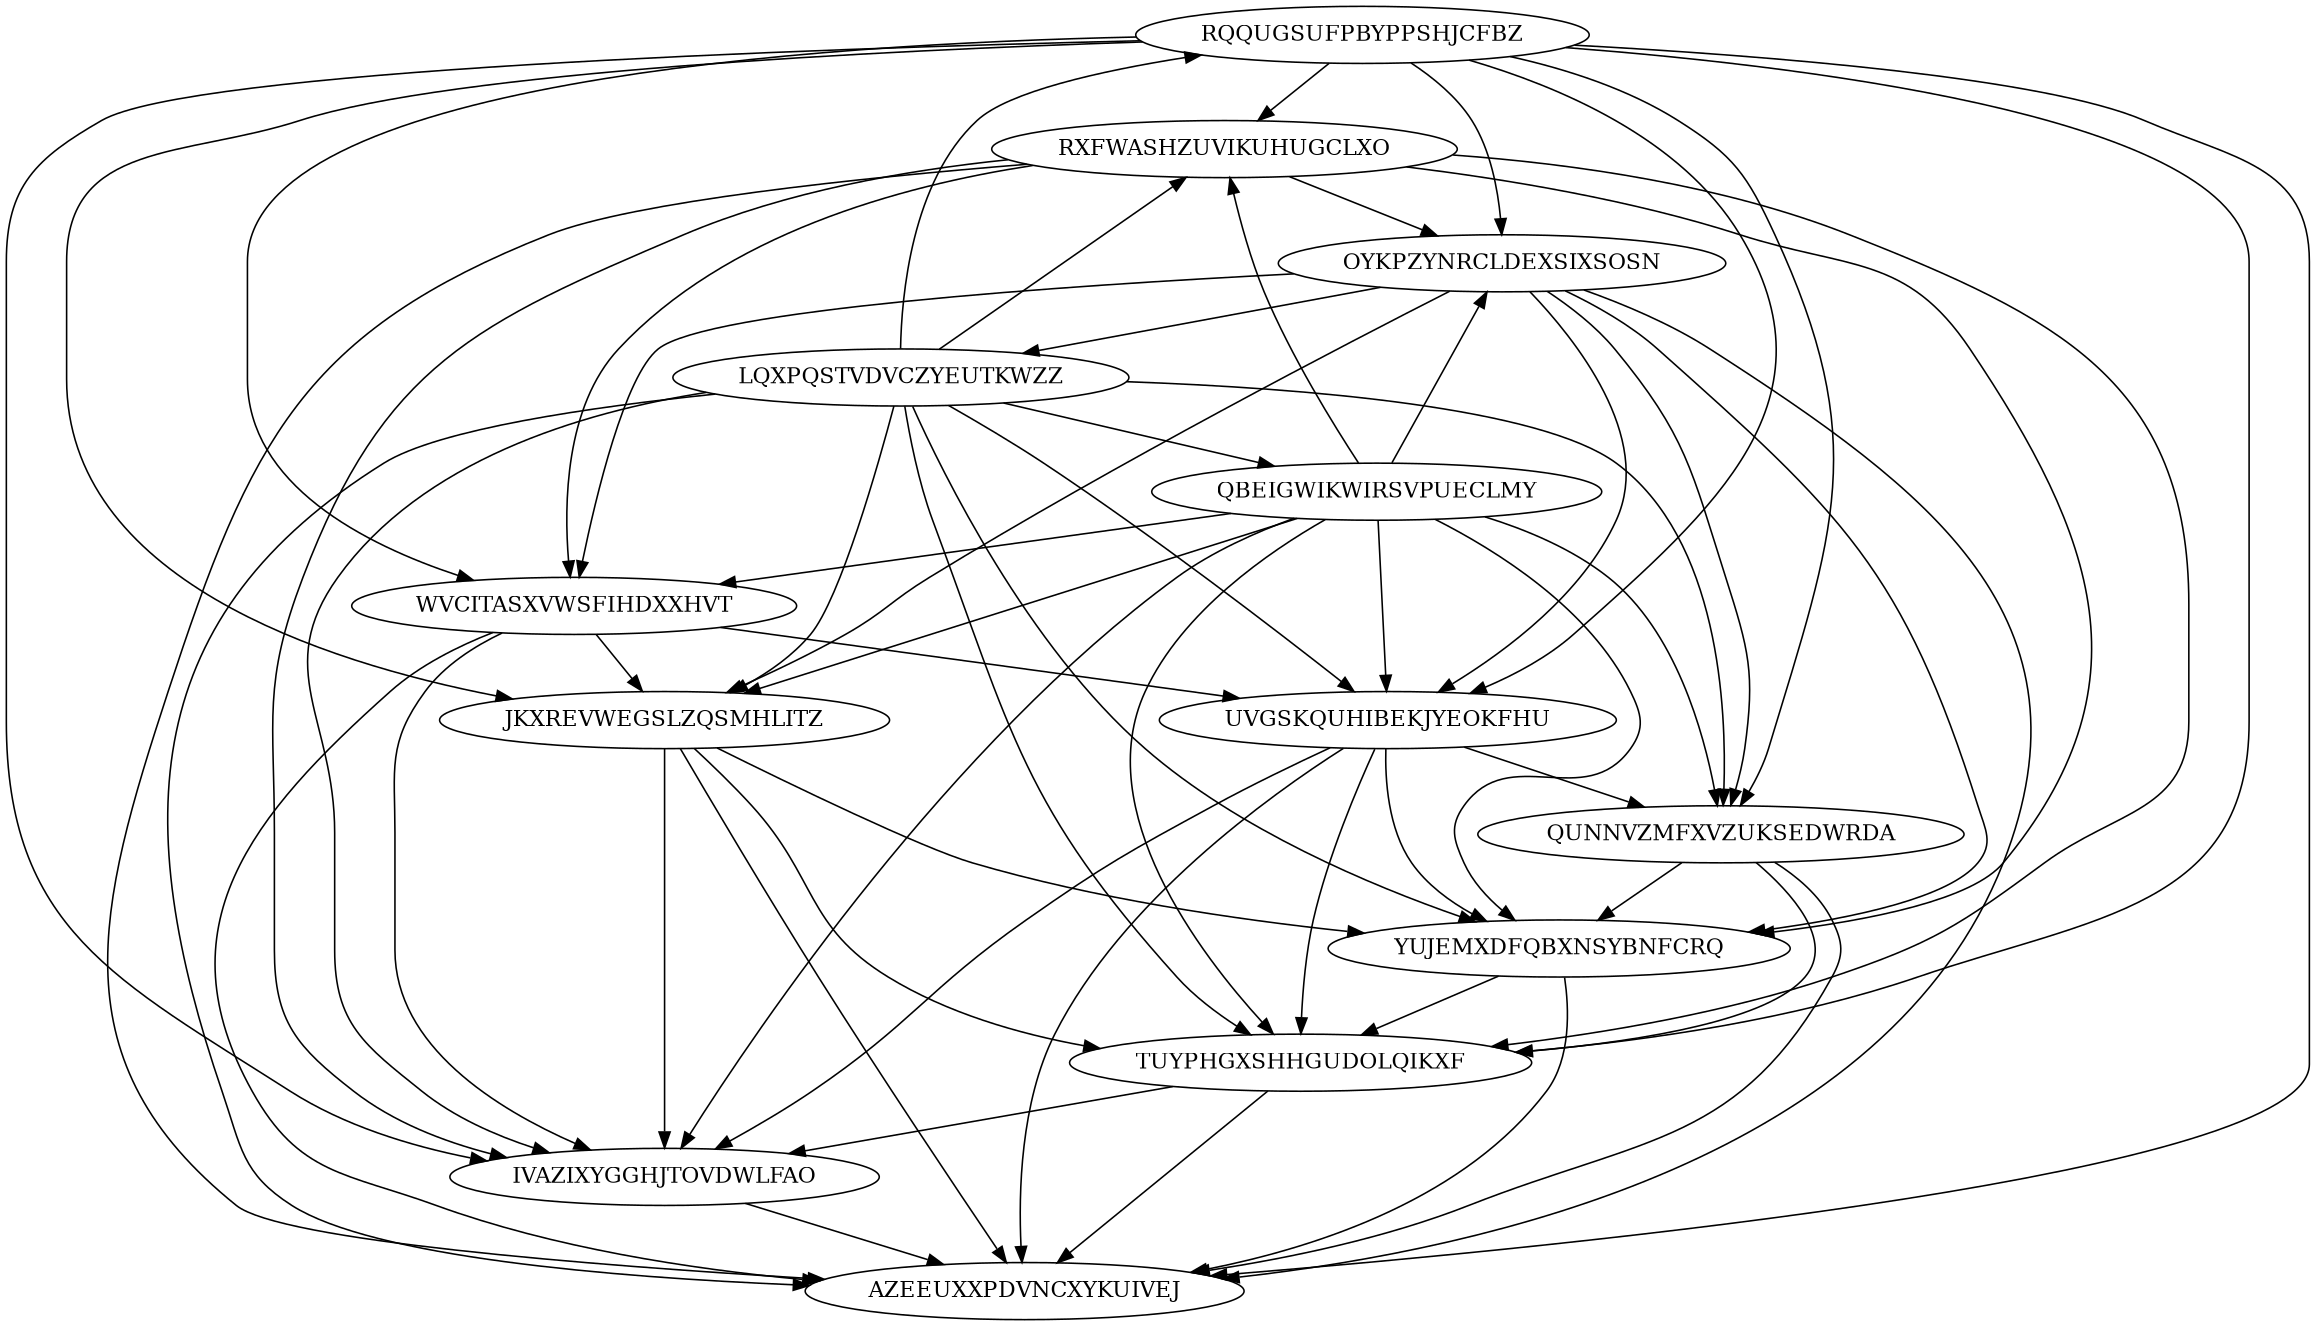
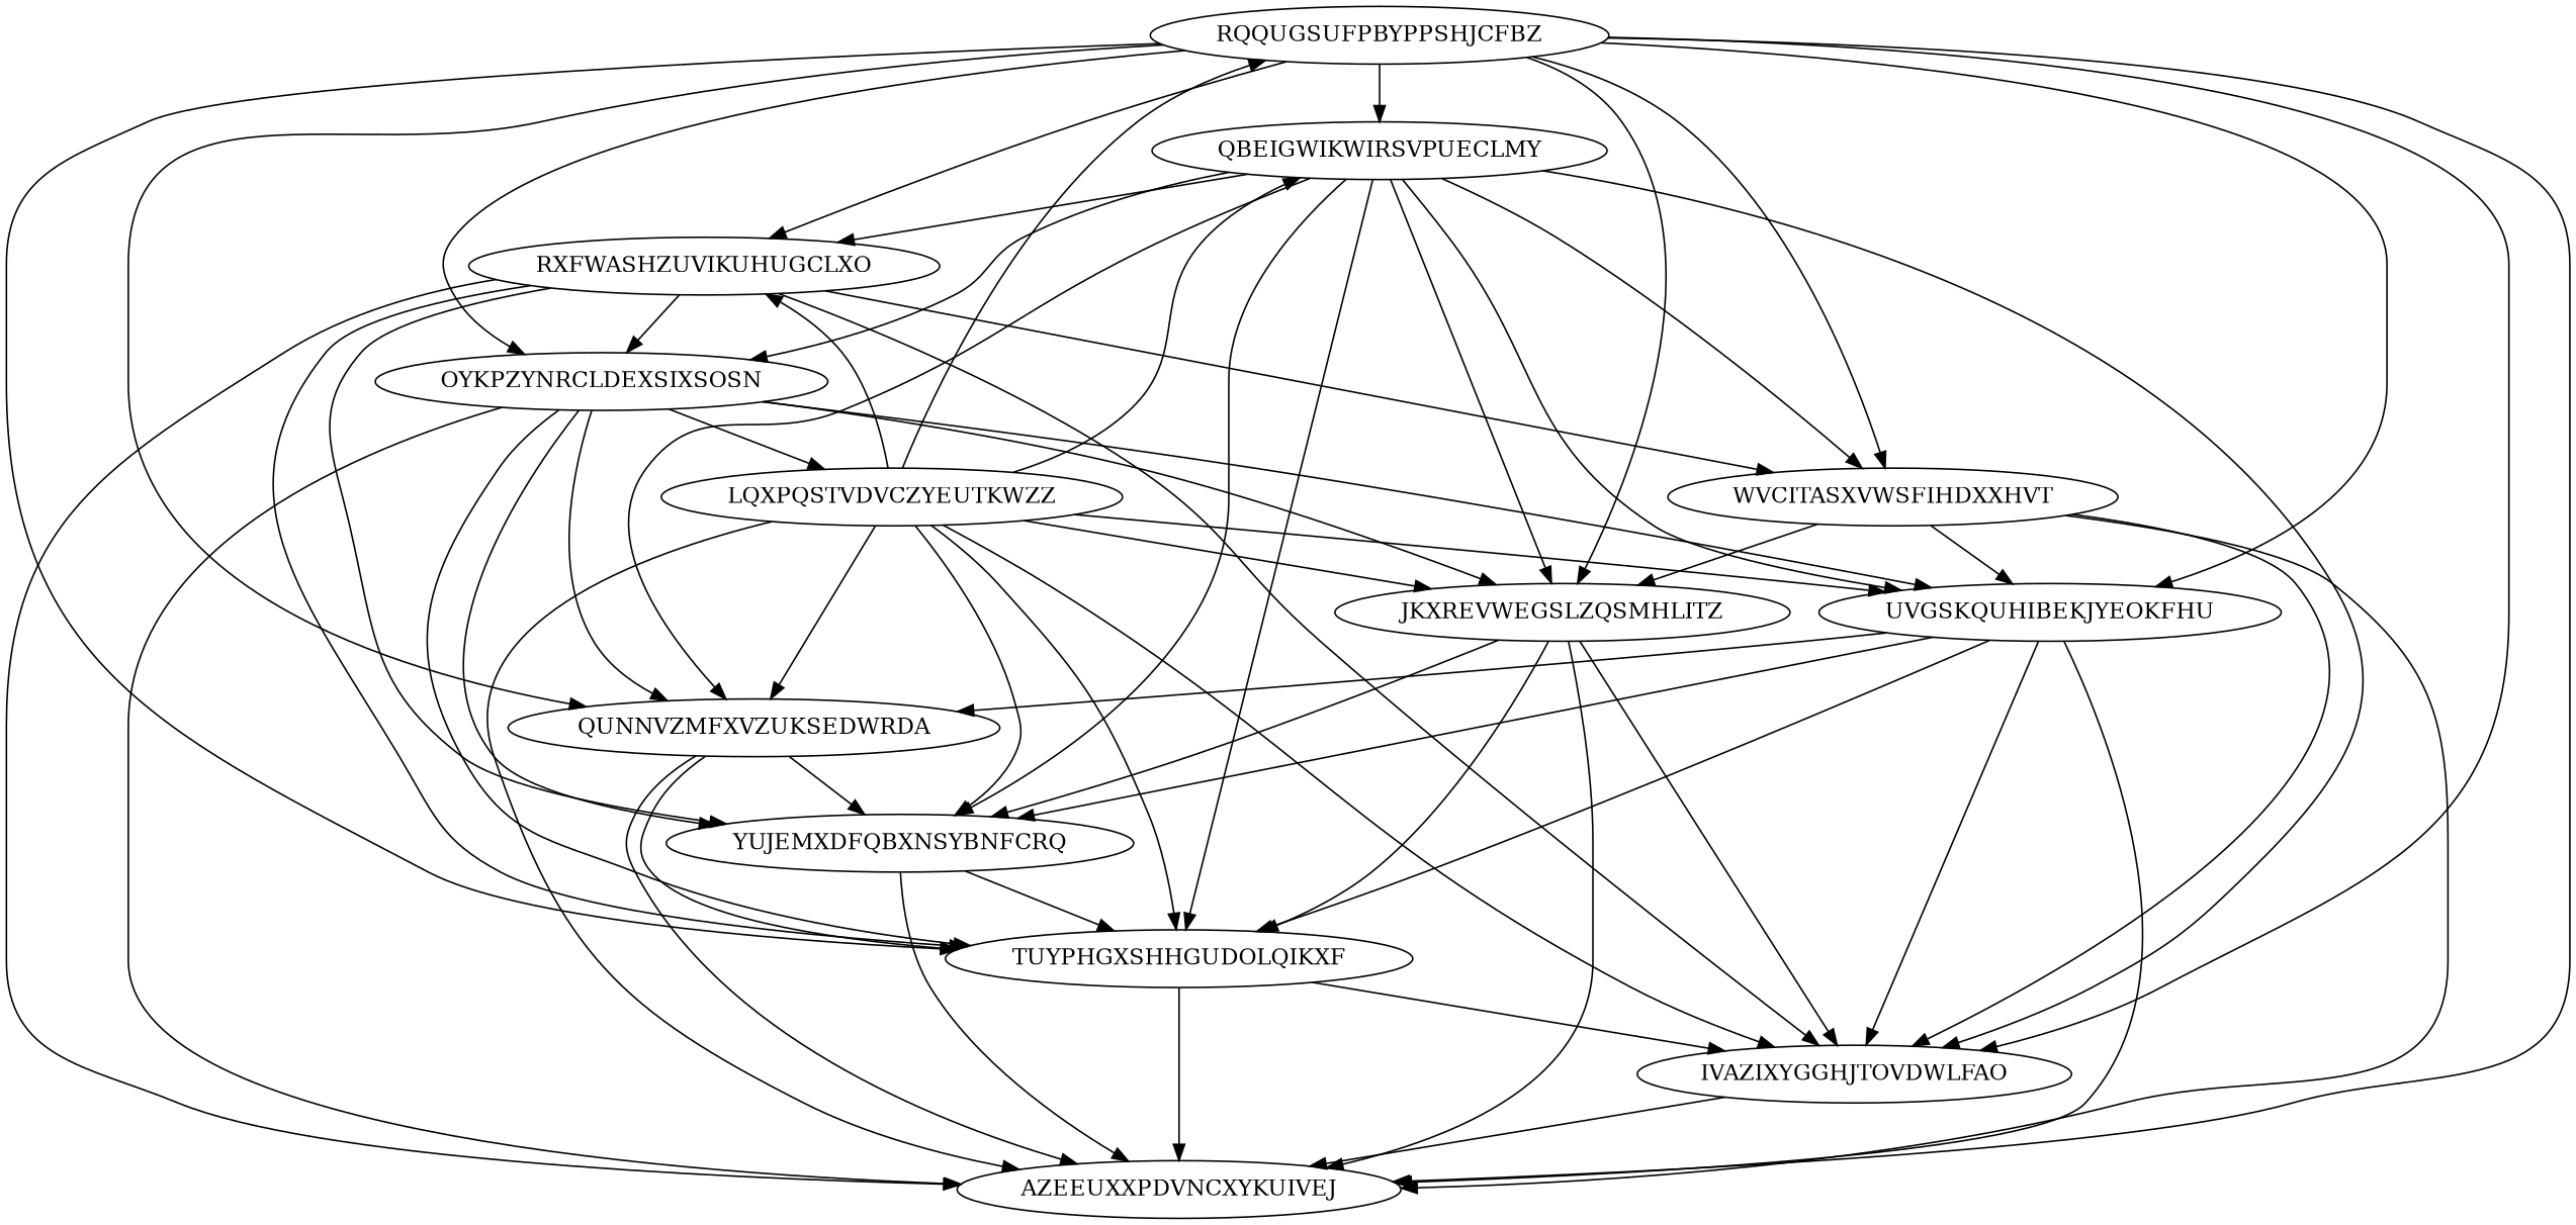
  digraph {
    node [Weight=18]
    edge [Weight=18]
    RQQUGSUFPBYPPSHJCFBZ [Weight=15]
    LQXPQSTVDVCZYEUTKWZZ
    QBEIGWIKWIRSVPUECLMY [Weight=19]
    RXFWASHZUVIKUHUGCLXO
    UVGSKQUHIBEKJYEOKFHU [Weight=13]
    JKXREVWEGSLZQSMHLITZ [Weight=14]
    QUNNVZMFXVZUKSEDWRDA [Weight=14]
    YUJEMXDFQBXNSYBNFCRQ [Weight=17]
    TUYPHGXSHHGUDOLQIKXF [Weight=19]
    IVAZIXYGGHJTOVDWLFAO [Weight=17]
    AZEEUXXPDVNCXYKUIVEJ [Weight=16]
    OYKPZYNRCLDEXSIXSOSN [Weight=11]
    WVCITASXVWSFIHDXXHVT [Weight=13]
+   RQQUGSUFPBYPPSHJCFBZ -> QBEIGWIKWIRSVPUECLMY [Weight=17]
    RQQUGSUFPBYPPSHJCFBZ -> RXFWASHZUVIKUHUGCLXO [Weight=13]
    RQQUGSUFPBYPPSHJCFBZ -> UVGSKQUHIBEKJYEOKFHU [Weight=15]
    RQQUGSUFPBYPPSHJCFBZ -> JKXREVWEGSLZQSMHLITZ [Weight=17]
    RQQUGSUFPBYPPSHJCFBZ -> QUNNVZMFXVZUKSEDWRDA [Weight=15]
    RQQUGSUFPBYPPSHJCFBZ -> TUYPHGXSHHGUDOLQIKXF [Weight=13]
    RQQUGSUFPBYPPSHJCFBZ -> IVAZIXYGGHJTOVDWLFAO [Weight=15]
    RQQUGSUFPBYPPSHJCFBZ -> AZEEUXXPDVNCXYKUIVEJ [Weight=20]
    RQQUGSUFPBYPPSHJCFBZ -> OYKPZYNRCLDEXSIXSOSN [Weight=13]
    RQQUGSUFPBYPPSHJCFBZ -> WVCITASXVWSFIHDXXHVT
    LQXPQSTVDVCZYEUTKWZZ -> RQQUGSUFPBYPPSHJCFBZ [Weight=12]
    LQXPQSTVDVCZYEUTKWZZ -> QBEIGWIKWIRSVPUECLMY [Weight=19]
    LQXPQSTVDVCZYEUTKWZZ -> RXFWASHZUVIKUHUGCLXO
    LQXPQSTVDVCZYEUTKWZZ -> UVGSKQUHIBEKJYEOKFHU [Weight=16]
    LQXPQSTVDVCZYEUTKWZZ -> JKXREVWEGSLZQSMHLITZ [Weight=10]
    LQXPQSTVDVCZYEUTKWZZ -> QUNNVZMFXVZUKSEDWRDA
    LQXPQSTVDVCZYEUTKWZZ -> YUJEMXDFQBXNSYBNFCRQ [Weight=15]
    LQXPQSTVDVCZYEUTKWZZ -> TUYPHGXSHHGUDOLQIKXF [Weight=14]
    LQXPQSTVDVCZYEUTKWZZ -> IVAZIXYGGHJTOVDWLFAO [Weight=13]
    LQXPQSTVDVCZYEUTKWZZ -> AZEEUXXPDVNCXYKUIVEJ [Weight=10]
    QBEIGWIKWIRSVPUECLMY -> RXFWASHZUVIKUHUGCLXO
    QBEIGWIKWIRSVPUECLMY -> UVGSKQUHIBEKJYEOKFHU [Weight=11]
    QBEIGWIKWIRSVPUECLMY -> JKXREVWEGSLZQSMHLITZ
    QBEIGWIKWIRSVPUECLMY -> QUNNVZMFXVZUKSEDWRDA [Weight=20]
    QBEIGWIKWIRSVPUECLMY -> YUJEMXDFQBXNSYBNFCRQ [Weight=19]
    QBEIGWIKWIRSVPUECLMY -> TUYPHGXSHHGUDOLQIKXF [Weight=14]
    QBEIGWIKWIRSVPUECLMY -> IVAZIXYGGHJTOVDWLFAO
    QBEIGWIKWIRSVPUECLMY -> OYKPZYNRCLDEXSIXSOSN [Weight=10]
    QBEIGWIKWIRSVPUECLMY -> WVCITASXVWSFIHDXXHVT [Weight=14]
    RXFWASHZUVIKUHUGCLXO -> YUJEMXDFQBXNSYBNFCRQ [Weight=10]
    RXFWASHZUVIKUHUGCLXO -> TUYPHGXSHHGUDOLQIKXF [Weight=17]
    RXFWASHZUVIKUHUGCLXO -> IVAZIXYGGHJTOVDWLFAO [Weight=16]
    RXFWASHZUVIKUHUGCLXO -> AZEEUXXPDVNCXYKUIVEJ [Weight=16]
    RXFWASHZUVIKUHUGCLXO -> OYKPZYNRCLDEXSIXSOSN [Weight=12]
    RXFWASHZUVIKUHUGCLXO -> WVCITASXVWSFIHDXXHVT [Weight=13]
    UVGSKQUHIBEKJYEOKFHU -> QUNNVZMFXVZUKSEDWRDA
    UVGSKQUHIBEKJYEOKFHU -> YUJEMXDFQBXNSYBNFCRQ [Weight=15]
    UVGSKQUHIBEKJYEOKFHU -> TUYPHGXSHHGUDOLQIKXF [Weight=19]
    UVGSKQUHIBEKJYEOKFHU -> IVAZIXYGGHJTOVDWLFAO [Weight=16]
    UVGSKQUHIBEKJYEOKFHU -> AZEEUXXPDVNCXYKUIVEJ [Weight=13]
    JKXREVWEGSLZQSMHLITZ -> YUJEMXDFQBXNSYBNFCRQ [Weight=10]
    JKXREVWEGSLZQSMHLITZ -> TUYPHGXSHHGUDOLQIKXF [Weight=16]
    JKXREVWEGSLZQSMHLITZ -> IVAZIXYGGHJTOVDWLFAO [Weight=20]
    JKXREVWEGSLZQSMHLITZ -> AZEEUXXPDVNCXYKUIVEJ [Weight=20]
    QUNNVZMFXVZUKSEDWRDA -> YUJEMXDFQBXNSYBNFCRQ [Weight=14]
    QUNNVZMFXVZUKSEDWRDA -> TUYPHGXSHHGUDOLQIKXF [Weight=16]
    QUNNVZMFXVZUKSEDWRDA -> AZEEUXXPDVNCXYKUIVEJ
    YUJEMXDFQBXNSYBNFCRQ -> TUYPHGXSHHGUDOLQIKXF [Weight=17]
    YUJEMXDFQBXNSYBNFCRQ -> AZEEUXXPDVNCXYKUIVEJ [Weight=16]
    TUYPHGXSHHGUDOLQIKXF -> IVAZIXYGGHJTOVDWLFAO
    TUYPHGXSHHGUDOLQIKXF -> AZEEUXXPDVNCXYKUIVEJ
    IVAZIXYGGHJTOVDWLFAO -> AZEEUXXPDVNCXYKUIVEJ [Weight=14]
    OYKPZYNRCLDEXSIXSOSN -> LQXPQSTVDVCZYEUTKWZZ [Weight=16]
    OYKPZYNRCLDEXSIXSOSN -> UVGSKQUHIBEKJYEOKFHU [Weight=15]
    OYKPZYNRCLDEXSIXSOSN -> JKXREVWEGSLZQSMHLITZ [Weight=15]
    OYKPZYNRCLDEXSIXSOSN -> QUNNVZMFXVZUKSEDWRDA [Weight=13]
    OYKPZYNRCLDEXSIXSOSN -> YUJEMXDFQBXNSYBNFCRQ [Weight=15]
    OYKPZYNRCLDEXSIXSOSN -> AZEEUXXPDVNCXYKUIVEJ [Weight=10]
-   OYKPZYNRCLDEXSIXSOSN -> WVCITASXVWSFIHDXXHVT [Weight=10]
+   OYKPZYNRCLDEXSIXSOSN -> TUYPHGXSHHGUDOLQIKXF [Weight=10]
    WVCITASXVWSFIHDXXHVT -> UVGSKQUHIBEKJYEOKFHU [Weight=14]
    WVCITASXVWSFIHDXXHVT -> JKXREVWEGSLZQSMHLITZ
    WVCITASXVWSFIHDXXHVT -> IVAZIXYGGHJTOVDWLFAO [Weight=19]
    WVCITASXVWSFIHDXXHVT -> AZEEUXXPDVNCXYKUIVEJ [Weight=15]
  }
